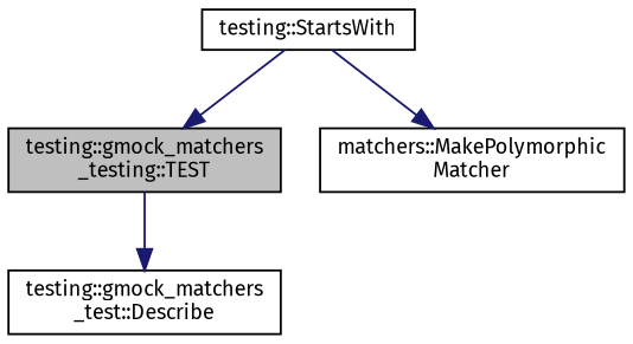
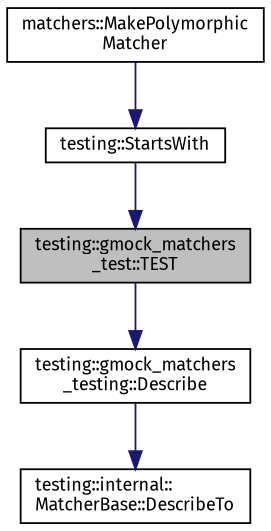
  digraph {
    fontname="Fira Sans"
    rankdir=TB
    node [color=black fillcolor=white fontname="Fira Sans" fontsize=10 shape=record style=filled]
    edge [color=midnightblue fontname="Fira Sans" fontsize=10 labelfontname=Helvetica labelfontsize=10 style=solid]
-   n1 [fillcolor=grey75 fontcolor=black height=0.2 label="testing::gmock_matchers\l_testing::TEST" width=0.4]
-   n2 [height=0.2 label="testing::gmock_matchers\l_test::Describe" width=0.4]
+   n1 [fillcolor=grey75 fontcolor=black height=0.2 label="testing::gmock_matchers\l_test::TEST" width=0.4]
+   n2 [height=0.2 label="testing::gmock_matchers\l_testing::Describe" width=0.4]
    n3 [height=0.2 label="testing::StartsWith" width=0.4]
    n4 [height=0.2 label="matchers::MakePolymorphic\lMatcher" width=0.4]
+   n5 [height=0.2 label="testing::internal::\lMatcherBase::DescribeTo" width=0.4]
    n1 -> n2
+   n2 -> n5
    n3 -> n1
-   n3 -> n4
+   n4 -> n3
  }
